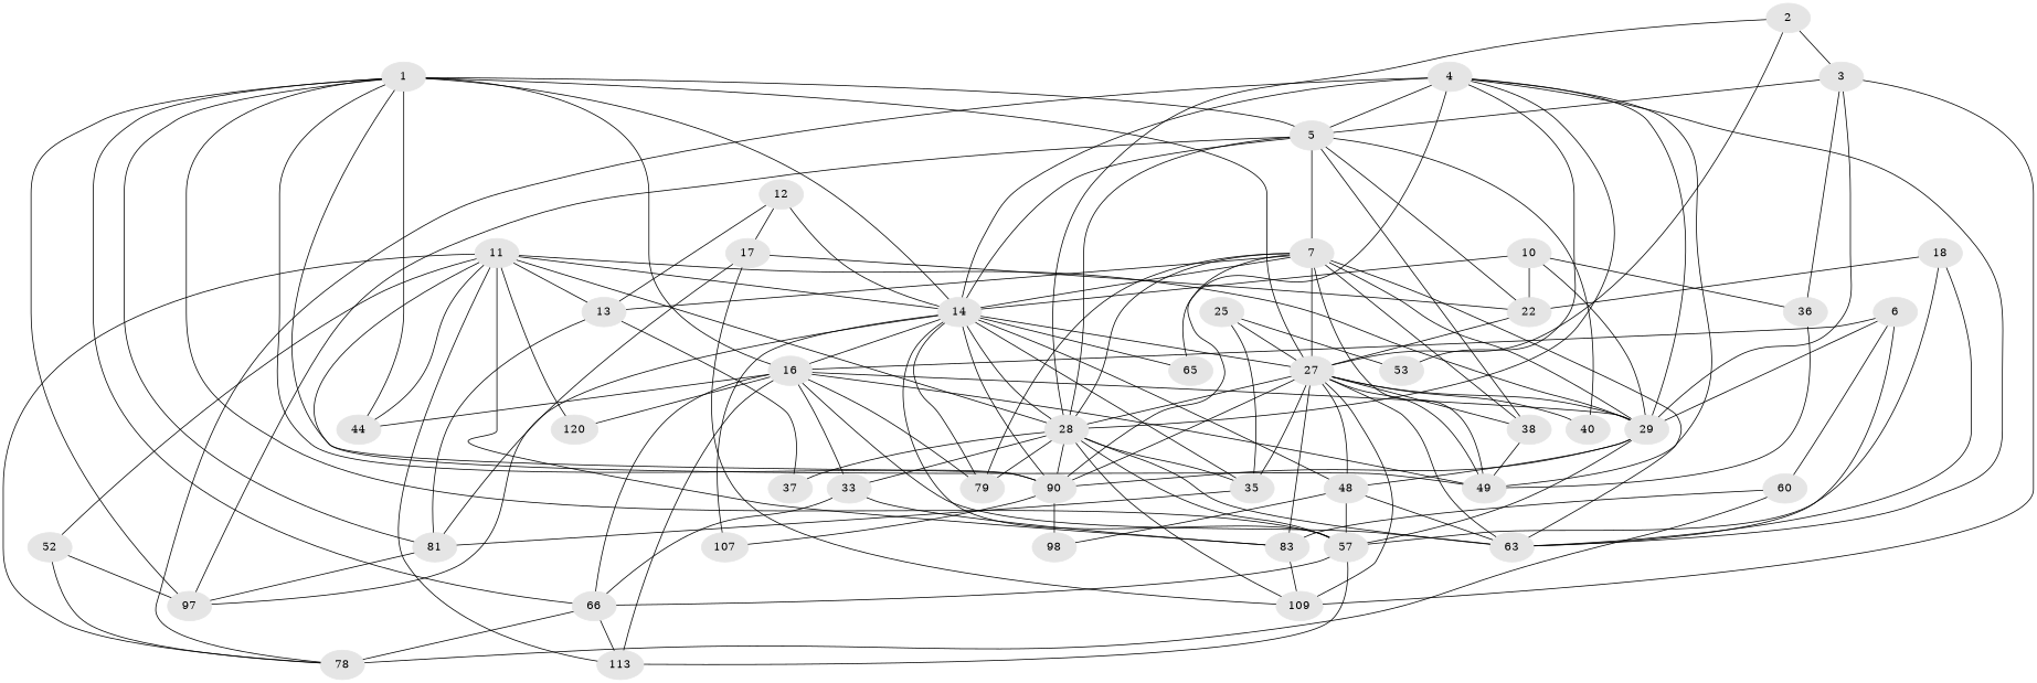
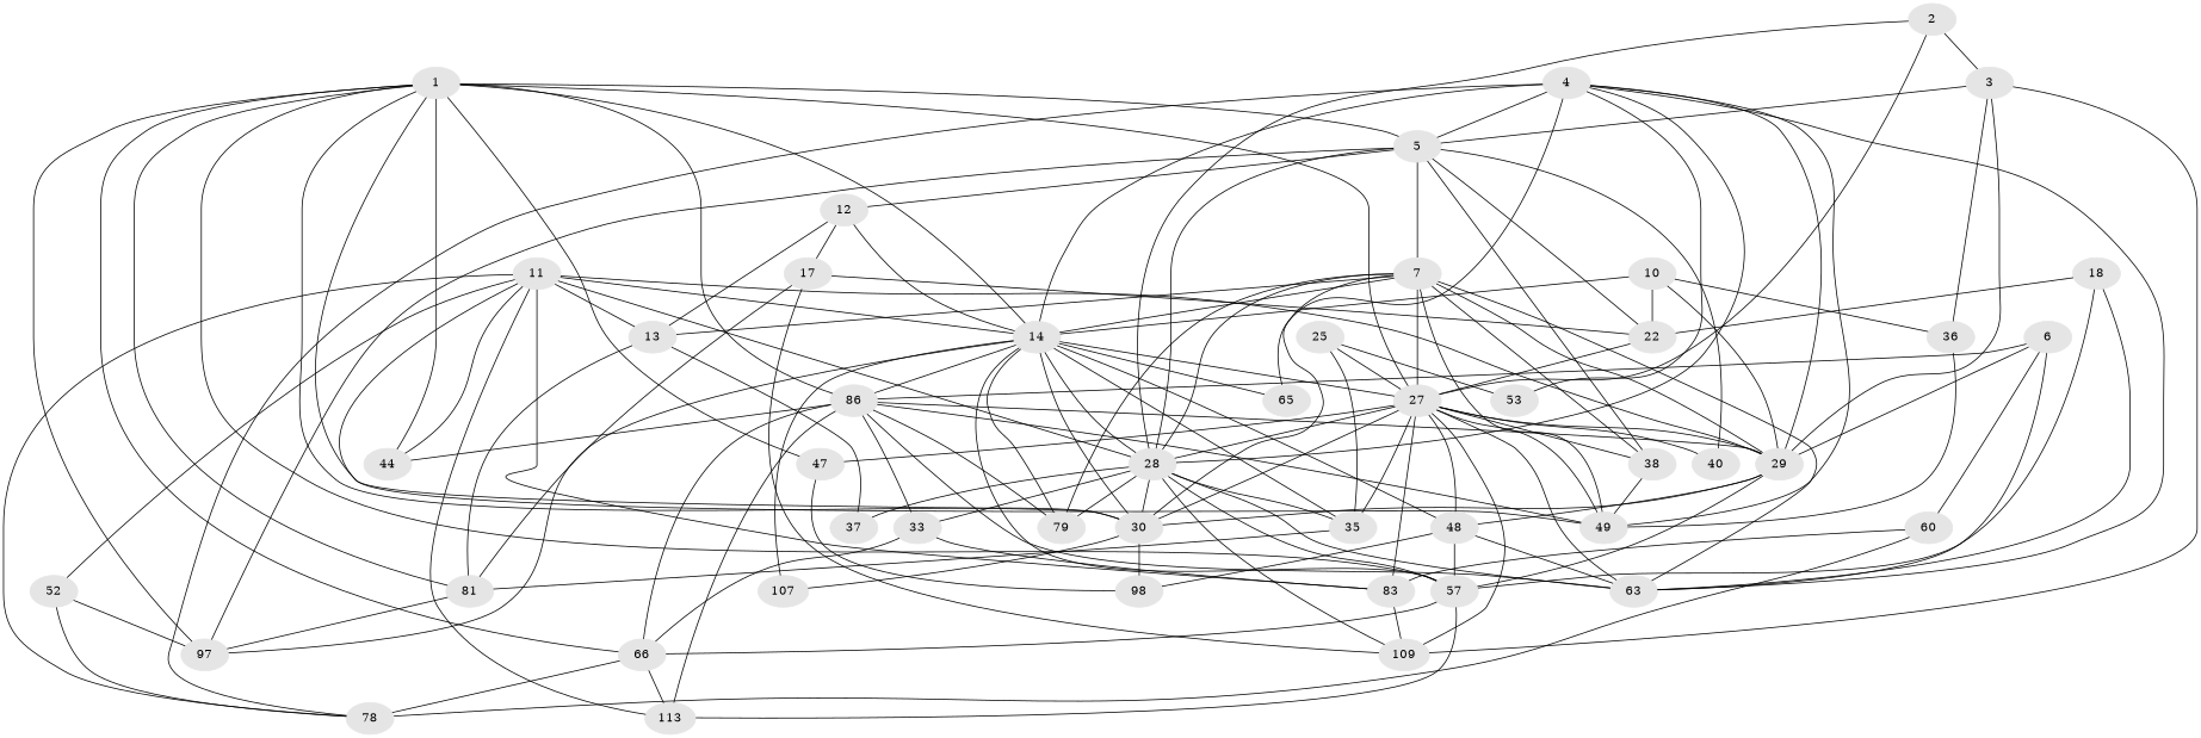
  graph {
    node [color=gray90 style=filled]
    1 [super="+9+46+19"]
    5 [super="+75+20+21+68"]
    14 [super="+82+58"]
-   16 [super="+111+23+87"]
+   16 [super="+111+23+87" label=86]
    27 [super="+64+51"]
-   30 [super="+67+41" label=90]
+   30 [super="+67+41"]
    44 [super="+112"]
+   47 [super="+96"]
    49 [super="+84"]
    57 [super="+104+74"]
    66
    81
    97
    28 [super="+61+69"]
    7 [super="+32+43+62"]
    12 [super="+34"]
    22 [super="+94"]
    38 [super="+59"]
    40 [super="+76"]
    65
    79
    35 [super="+100+39"]
    48 [super="+102"]
    107
    29 [super="+33"]
    63 [super="+89+114"]
    113
-   120
    n29 [label=33 super="+93"]
    109 [super="+117"]
    83 [super="+119+105"]
    98
    78 [super="+116"]
    3 [super="+115+8"]
    36 [super="+91"]
    2
    37
    4 [super="+42+50+15"]
    53
    13 [super="+45"]
    17 [super="+55"]
    6
    60 [super="+103"]
    10 [super="+56"]
    11 [super="+26+24"]
    52
    18
    25
    1 -- 5
    1 -- 14
    1 -- 16
    1 -- 27 [weight=2]
    1 -- 30
    1 -- 44
+   1 -- 47
    1 -- 49
    1 -- 57
    1 -- 66
    1 -- 81
    1 -- 97
    5 -- 97
    5 -- 28 [weight=2]
    5 -- 7
-   5 -- 14
+   5 -- 12
    5 -- 22
    5 -- 38
    5 -- 40
    14 -- 16
    14 -- 27 [weight=4]
    14 -- 30
    14 -- 57
    14 -- 97
    14 -- 28
    14 -- 65
    14 -- 79
    14 -- 35
    14 -- 48
    14 -- 107
    16 -- 44
    16 -- 49
    16 -- 66
    16 -- 79
    16 -- 29
    16 -- 63 [weight=2]
    16 -- 113
-   16 -- 120
    16 -- n29
    27 -- 30
+   27 -- 47 [weight=2]
    27 -- 49
    27 -- 28
    27 -- 38 [weight=2]
    27 -- 40 [weight=3]
    27 -- 35 [weight=2]
    27 -- 48
    27 -- 29
    27 -- 63
    27 -- 109 [weight=3]
    27 -- 83 [weight=2]
    30 -- 107
    30 -- 98 [weight=2]
+   47 -- 98
    57 -- 66
    57 -- 113
    66 -- 113
    66 -- 78
    81 -- 97
    28 -- 30
    28 -- 57
    28 -- 79
    28 -- 35
    28 -- 63
    28 -- n29
    28 -- 109
    28 -- 37
    7 -- 14
    7 -- 27
    7 -- 30
    7 -- 49
    7 -- 28
    7 -- 38
    7 -- 79
    7 -- 29
    7 -- 63 [weight=2]
    7 -- 13
    12 -- 14
    12 -- 13
    12 -- 17
    22 -- 27
    38 -- 49
    35 -- 81
    48 -- 57
    48 -- 63
    48 -- 98
    29 -- 30
    29 -- 57
    29 -- 48
    n29 -- 66
    n29 -- 83
    83 -- 109
    3 -- 5
    3 -- 29 [weight=2]
    3 -- 109
    3 -- 36
    36 -- 49
    2 -- 27
    2 -- 28
    2 -- 3
    4 -- 5
    4 -- 14 [weight=3]
    4 -- 49
    4 -- 28
    4 -- 65 [weight=2]
    4 -- 29
    4 -- 63
    4 -- 78
    4 -- 53
    13 -- 81
    13 -- 37
    17 -- 81
    17 -- 22
    17 -- 109
    6 -- 16
    6 -- 29
    6 -- 63
    6 -- 60
    60 -- 83
    60 -- 78 [weight=2]
    10 -- 14
    10 -- 22
    10 -- 29 [weight=2]
    10 -- 36
    11 -- 14
    11 -- 30
    11 -- 44
    11 -- 28
    11 -- 29
    11 -- 113
-   11 -- 120
    11 -- 83
    11 -- 78
    11 -- 13
    11 -- 52
    52 -- 97
    52 -- 78
    18 -- 57
    18 -- 22
    18 -- 63
    25 -- 27
    25 -- 35
    25 -- 53
  }
